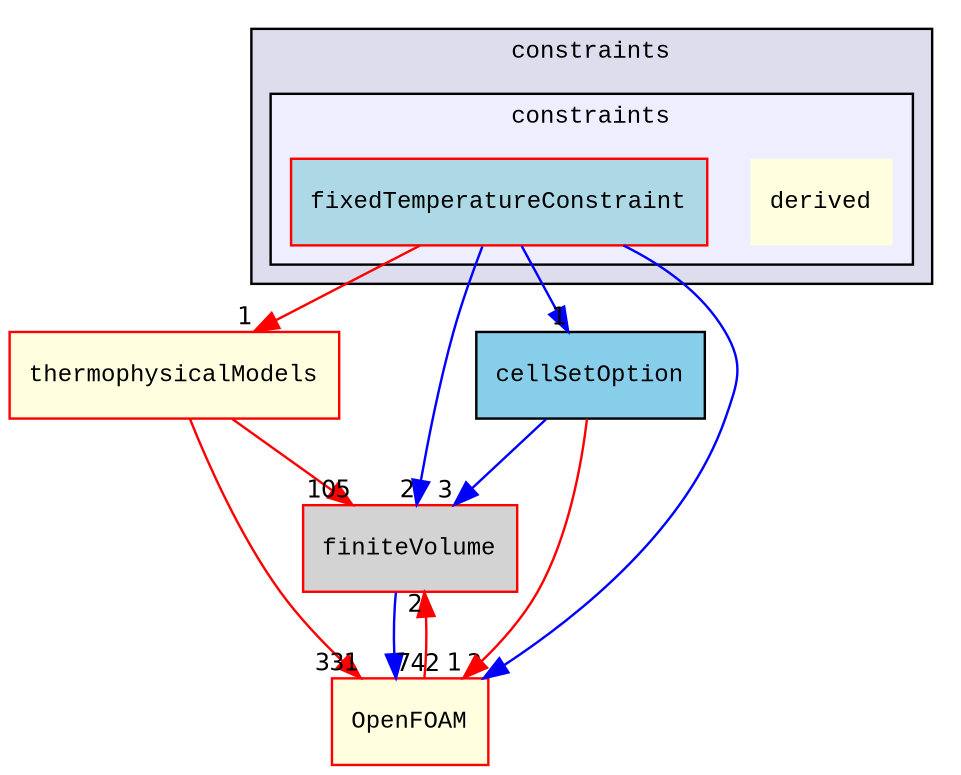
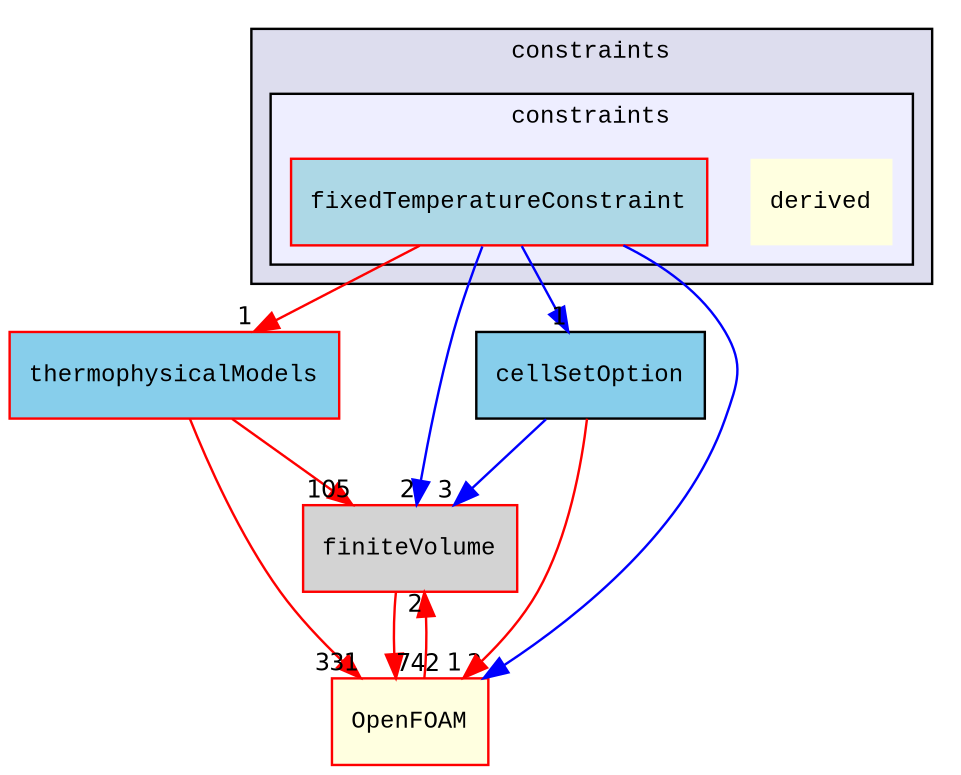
  digraph {
    compound=true
    fontname="Liberation Mono"
    node [fillcolor=lightyellow fontname="Liberation Mono" fontsize=10 shape=box style=filled color=red]
    edge [color=blue fontname="Liberation Mono" headlabel=1 labeldistance=1.5 labelfontname=Helvetica labelfontsize=10]
    n1 [label=derived shape=plaintext color=""]
    n2 [fillcolor=lightblue label=fixedTemperatureConstraint]
    n3 [fillcolor=lightgrey label=finiteVolume]
-   n4 [label=thermophysicalModels]
+   n4 [fillcolor=skyblue label=thermophysicalModels]
    n5 [label=OpenFOAM]
    n6 [fillcolor=skyblue label=cellSetOption color=""]
    subgraph cluster_1 {
      bgcolor="#ddddee"
      fontsize=10
      label=constraints
      pencolor=black
      subgraph cluster_2 {
        bgcolor="#eeeeff"
        fontsize=10
        label=constraints
        pencolor=black
        n1
        n2
      }
    }
    n2 -> n3 [headlabel=2]
    n2 -> n4 [color=red]
    n2 -> n5 [headlabel=3]
    n2 -> n6
-   n3 -> n5 [headlabel=742]
+   n3 -> n5 [color=red headlabel=742]
    n4 -> n3 [color=red headlabel=105]
    n4 -> n5 [color=red headlabel=331]
    n5 -> n3 [color=red headlabel=2]
    n6 -> n3 [headlabel=3]
    n6 -> n5 [color=red]
  }
